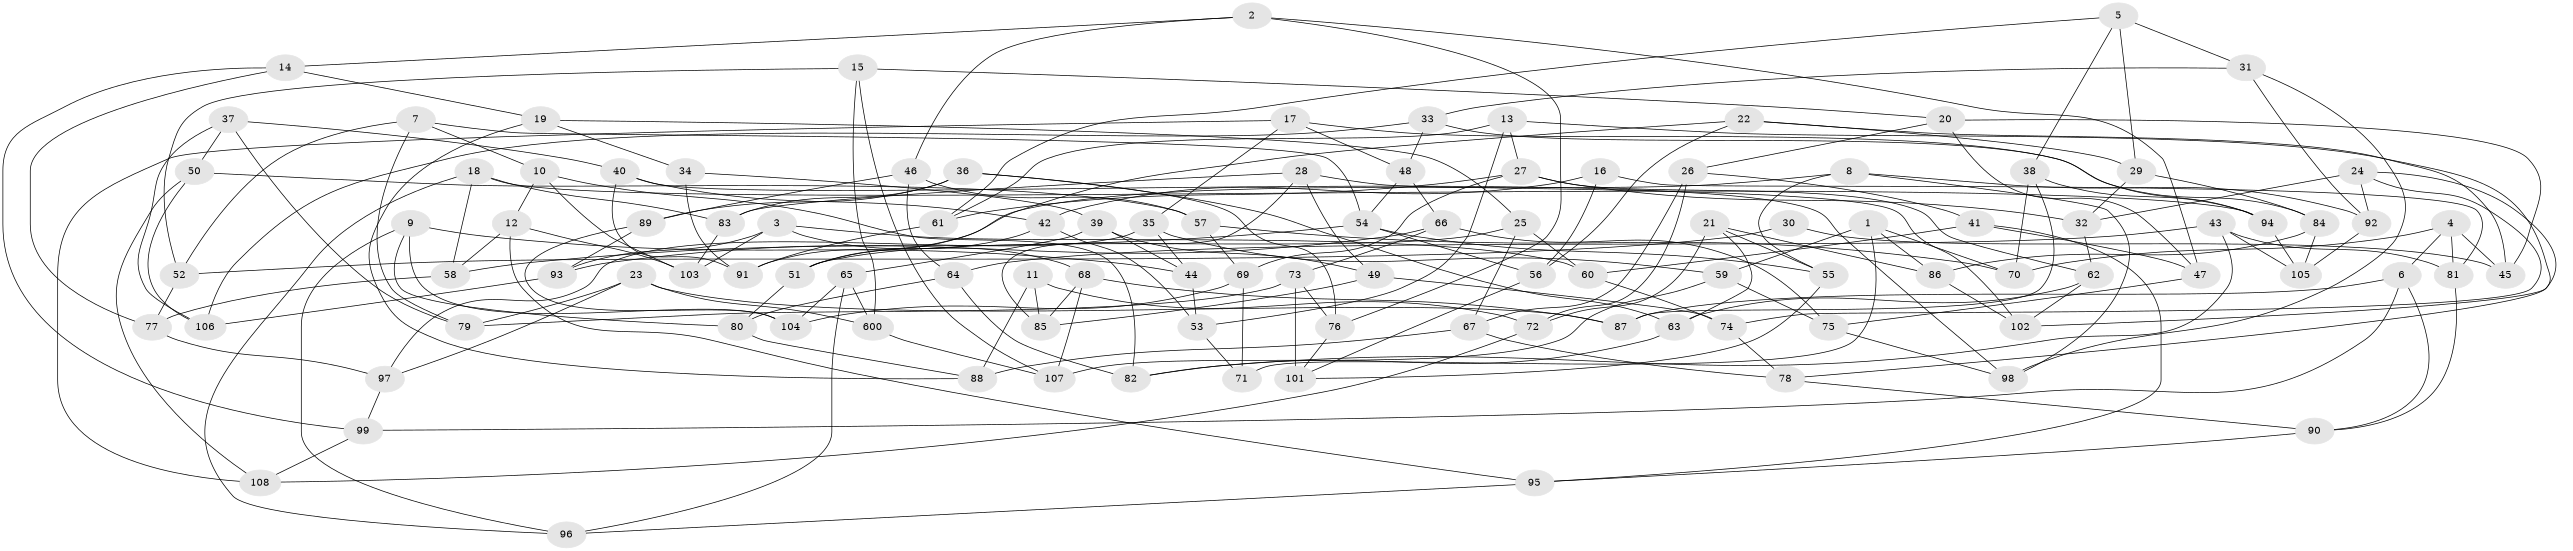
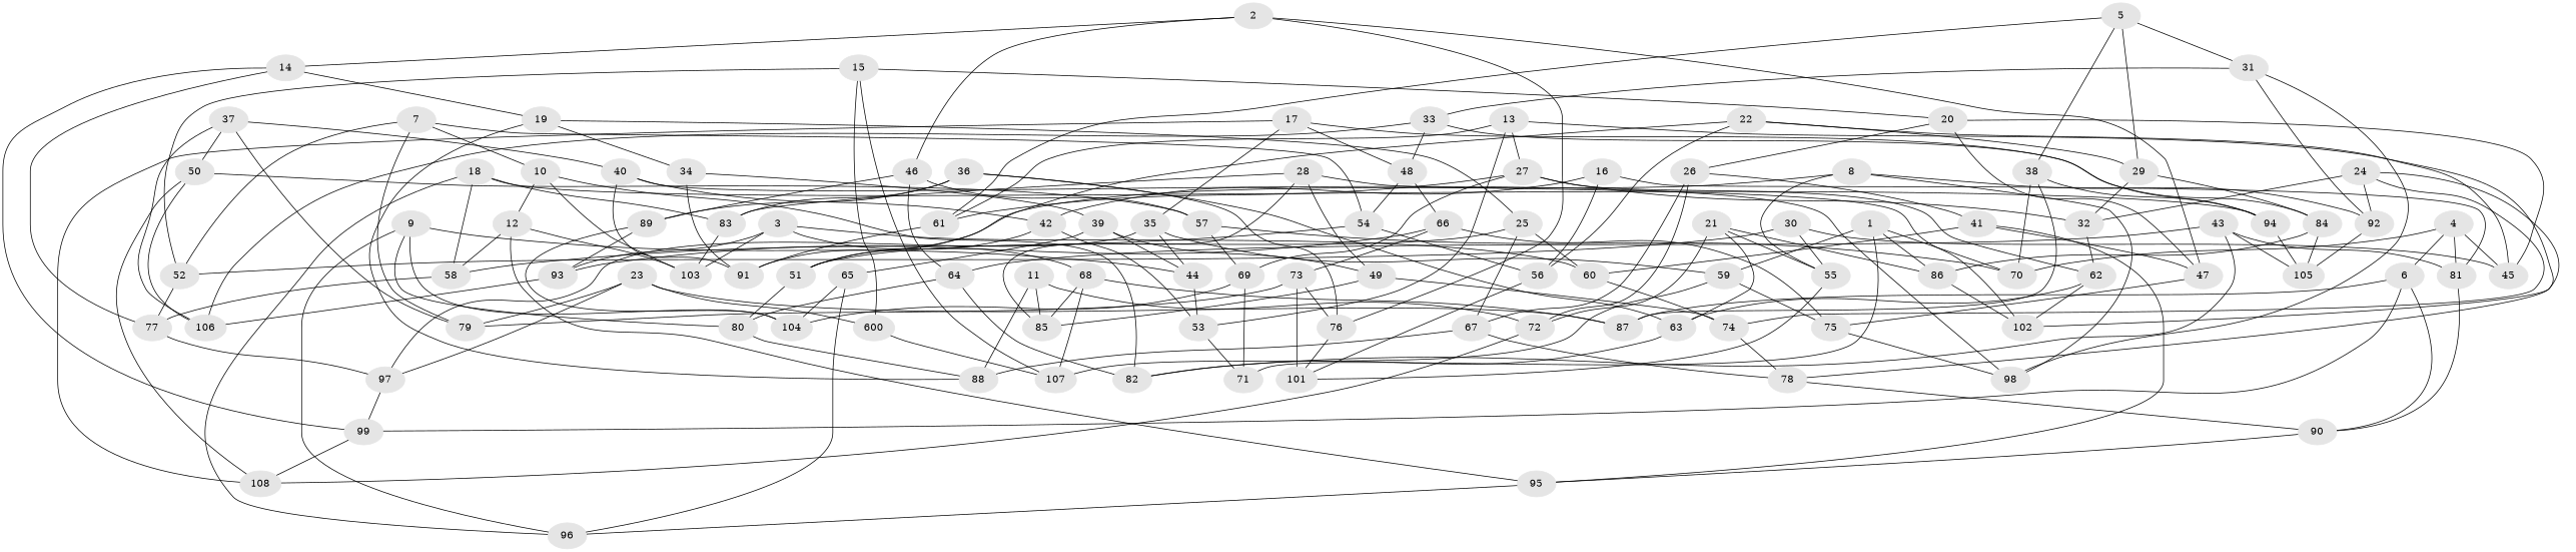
  graph {
    node [color=gray90 style=filled]
    1
    59
    70
    71
    86
    107
    75
    102
    2
    14
    46
    47
    76
    99
    19
    77
    89
    64
    57
    101
    3
    60
    68
    93
    103
    74
    87
    85
    106
    4
    6
    45
    81
    90
    5
    29
    31
    38
    61
    84
    32
    92
    98
    33
    94
    91
    95
    108
    7
    10
    52
    54
    79
    12
    82
    58
    56
    8
    55
    105
    9
    44
    80
    96
    104
    53
    88
    11
    72
    30
    13
    27
    69
    62
    25
    34
    97
    15
    20
    n80 [label=600]
    26
    16
    42
    51
    17
    35
    48
    66
    18
    83
    67
    39
    41
    21
    63
    22
    23
    24
    78
    28
    49
    65
    36
    37
    40
    50
    43
    73
    1 -- 59
    1 -- 70
    1 -- 71
    1 -- 86
    59 -- 107
    59 -- 75
    86 -- 102
    75 -- 98
    2 -- 14
    2 -- 46
    2 -- 47
    2 -- 76
    14 -- 99
    14 -- 19
    14 -- 77
    46 -- 89
    46 -- 64
    46 -- 57
    47 -- 75
    76 -- 101
    99 -- 108
    19 -- 88
    19 -- 25
    19 -- 34
    77 -- 97
    89 -- 93
    89 -- 104
    64 -- 82
    64 -- 80
    57 -- 70
    57 -- 69
    3 -- 60
    3 -- 68
    3 -- 93
    3 -- 103
    60 -- 74
    68 -- 107
    68 -- 87
    68 -- 85
    93 -- 106
    74 -- 78
    4 -- 70
    4 -- 6
    4 -- 45
    4 -- 81
    6 -- 99
    6 -- 87
    6 -- 90
    81 -- 90
    90 -- 95
    5 -- 29
    5 -- 31
    5 -- 38
    5 -- 61
    29 -- 84
    29 -- 32
    31 -- 92
    31 -- 98
    31 -- 33
    38 -- 70
    38 -- 87
    38 -- 94
    61 -- 91
    84 -- 86
    84 -- 105
    32 -- 62
    92 -- 105
    33 -- 106
    33 -- 94
    33 -- 48
    94 -- 105
    95 -- 96
    7 -- 10
    7 -- 52
    7 -- 54
    7 -- 79
    10 -- 103
    10 -- 12
    10 -- 82
    52 -- 77
    54 -- 58
    54 -- 56
    12 -- 103
    12 -- 95
    12 -- 58
    58 -- 77
    56 -- 101
    8 -- 92
    8 -- 98
    8 -- 91
    8 -- 55
    55 -- 101
    9 -- 44
    9 -- 80
    9 -- 96
    9 -- 104
    44 -- 53
    80 -- 88
    53 -- 71
    11 -- 85
    11 -- 88
    11 -- 72
    72 -- 108
    30 -- 45
    30 -- 52
-   54 -- 55
+   30 -- 55
    13 -- 102
    13 -- 61
    13 -- 53
    13 -- 27
    27 -- 61
    27 -- 32
    27 -- 69
    27 -- 62
    69 -- 71
    69 -- 104
    62 -- 102
    62 -- 63
    25 -- 60
    25 -- 51
    25 -- 67
    34 -- 91
    34 -- 39
    97 -- 99
    15 -- 107
    15 -- 52
    15 -- 20
    15 -- n80
    20 -- 47
    20 -- 45
    20 -- 26
    n80 -- 107
    26 -- 72
    26 -- 67
    26 -- 41
    16 -- 81
    16 -- 56
    16 -- 42
    42 -- 53
    42 -- 51
    51 -- 80
    17 -- 84
    17 -- 108
    17 -- 35
    17 -- 48
    35 -- 59
    35 -- 44
    35 -- 97
    48 -- 54
    48 -- 66
    66 -- 75
    66 -- 93
    66 -- 73
    18 -- 94
    18 -- 58
    18 -- 96
    18 -- 83
    83 -- 103
    67 -- 88
    67 -- 78
    39 -- 44
    39 -- 49
    39 -- 65
    41 -- 47
    41 -- 60
    41 -- 95
    21 -- 86
    21 -- 55
    21 -- 72
    21 -- 63
    63 -- 82
    22 -- 45
    22 -- 29
    22 -- 56
    22 -- 51
    23 -- 87
    23 -- 79
    23 -- 97
    23 -- n80
    24 -- 74
    24 -- 32
    24 -- 92
    24 -- 78
    78 -- 90
    28 -- 102
    28 -- 85
    28 -- 83
    28 -- 49
    49 -- 74
    49 -- 85
    65 -- 96
    65 -- 104
-   65 -- n80
    36 -- 76
    36 -- 89
    36 -- 83
    36 -- 63
    37 -- 106
    37 -- 79
    37 -- 40
    37 -- 50
    40 -- 98
    40 -- 91
    40 -- 42
    50 -- 57
    50 -- 106
    50 -- 108
    43 -- 64
    43 -- 81
    43 -- 82
    43 -- 105
    73 -- 76
    73 -- 101
    73 -- 79
  }
